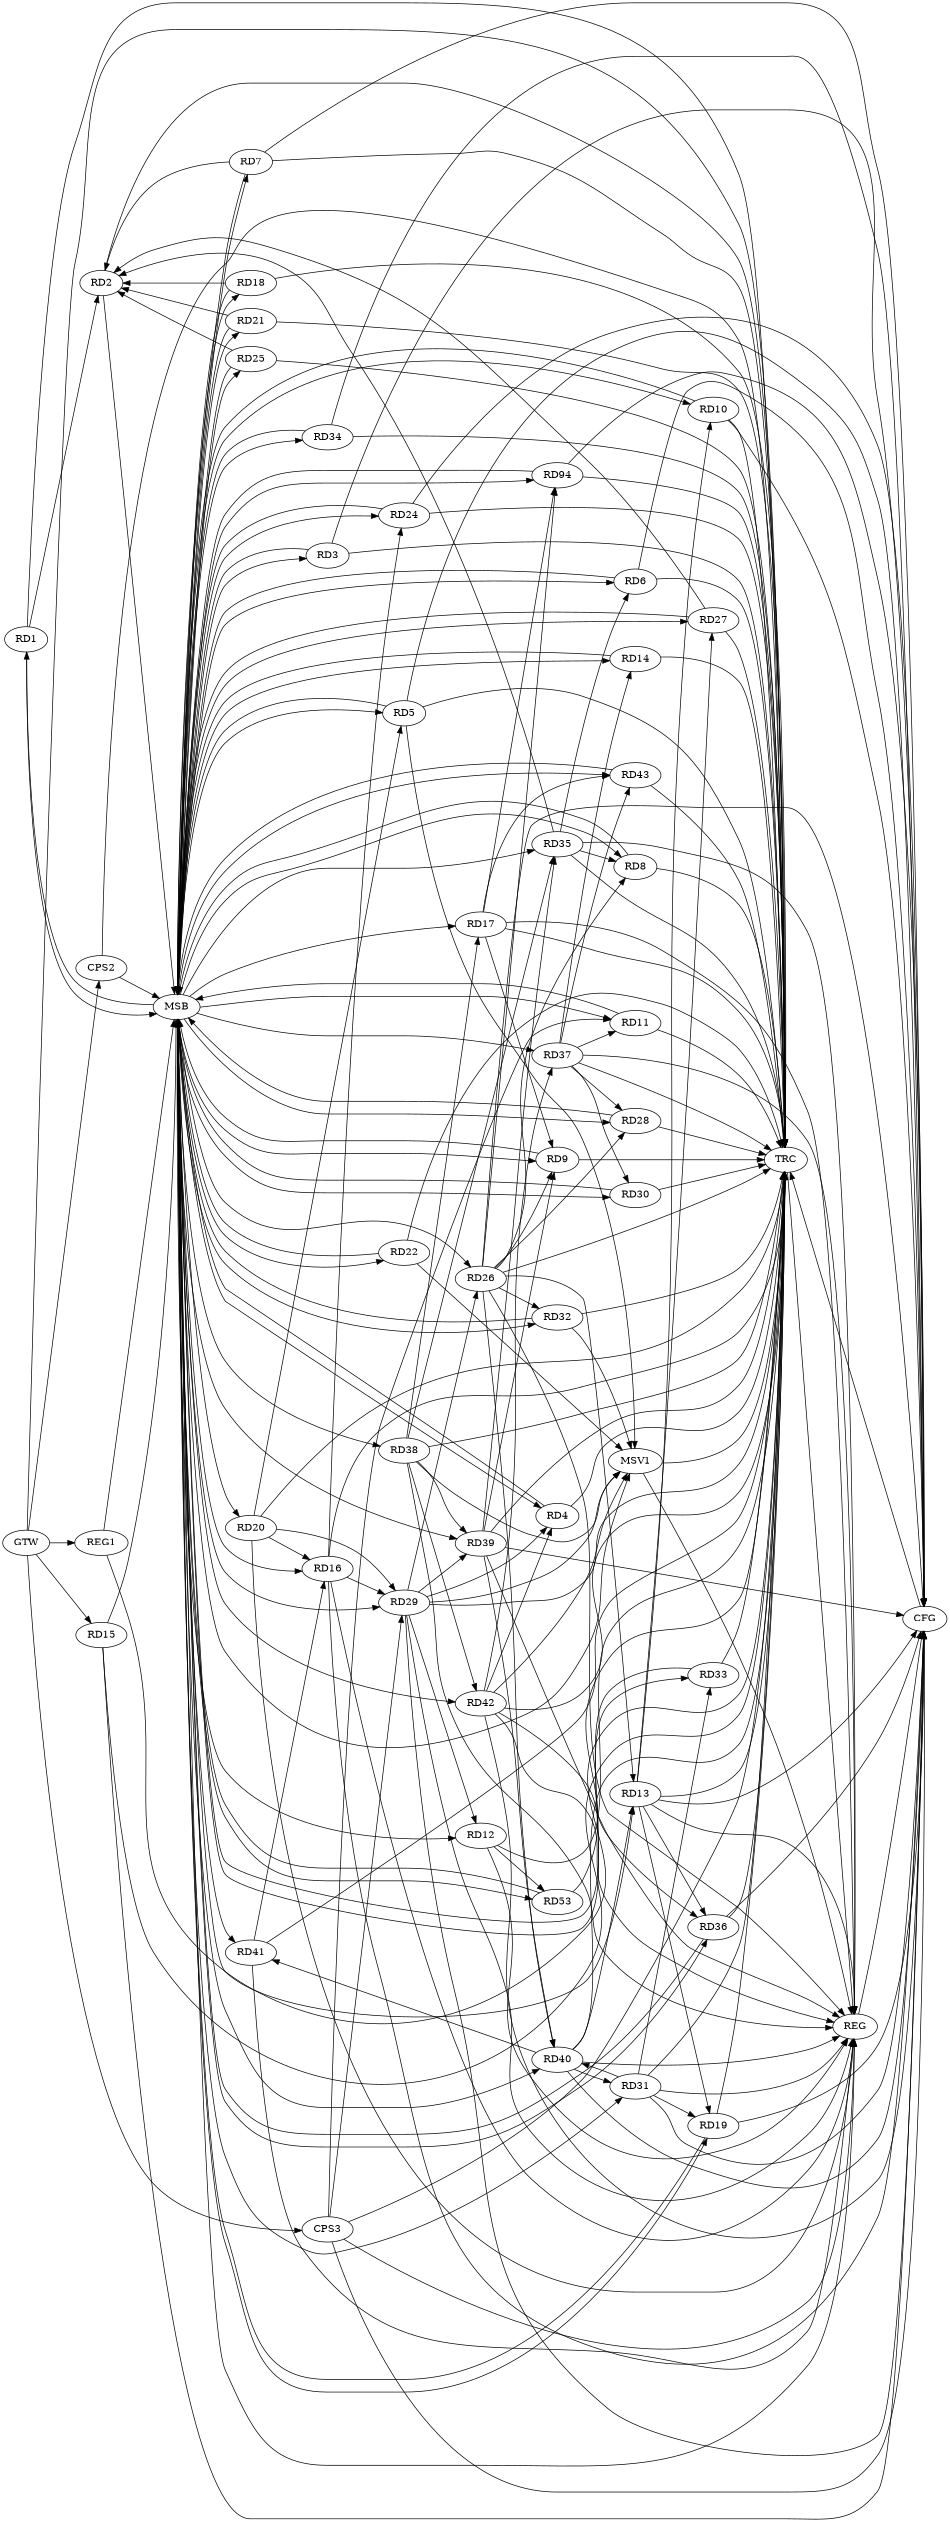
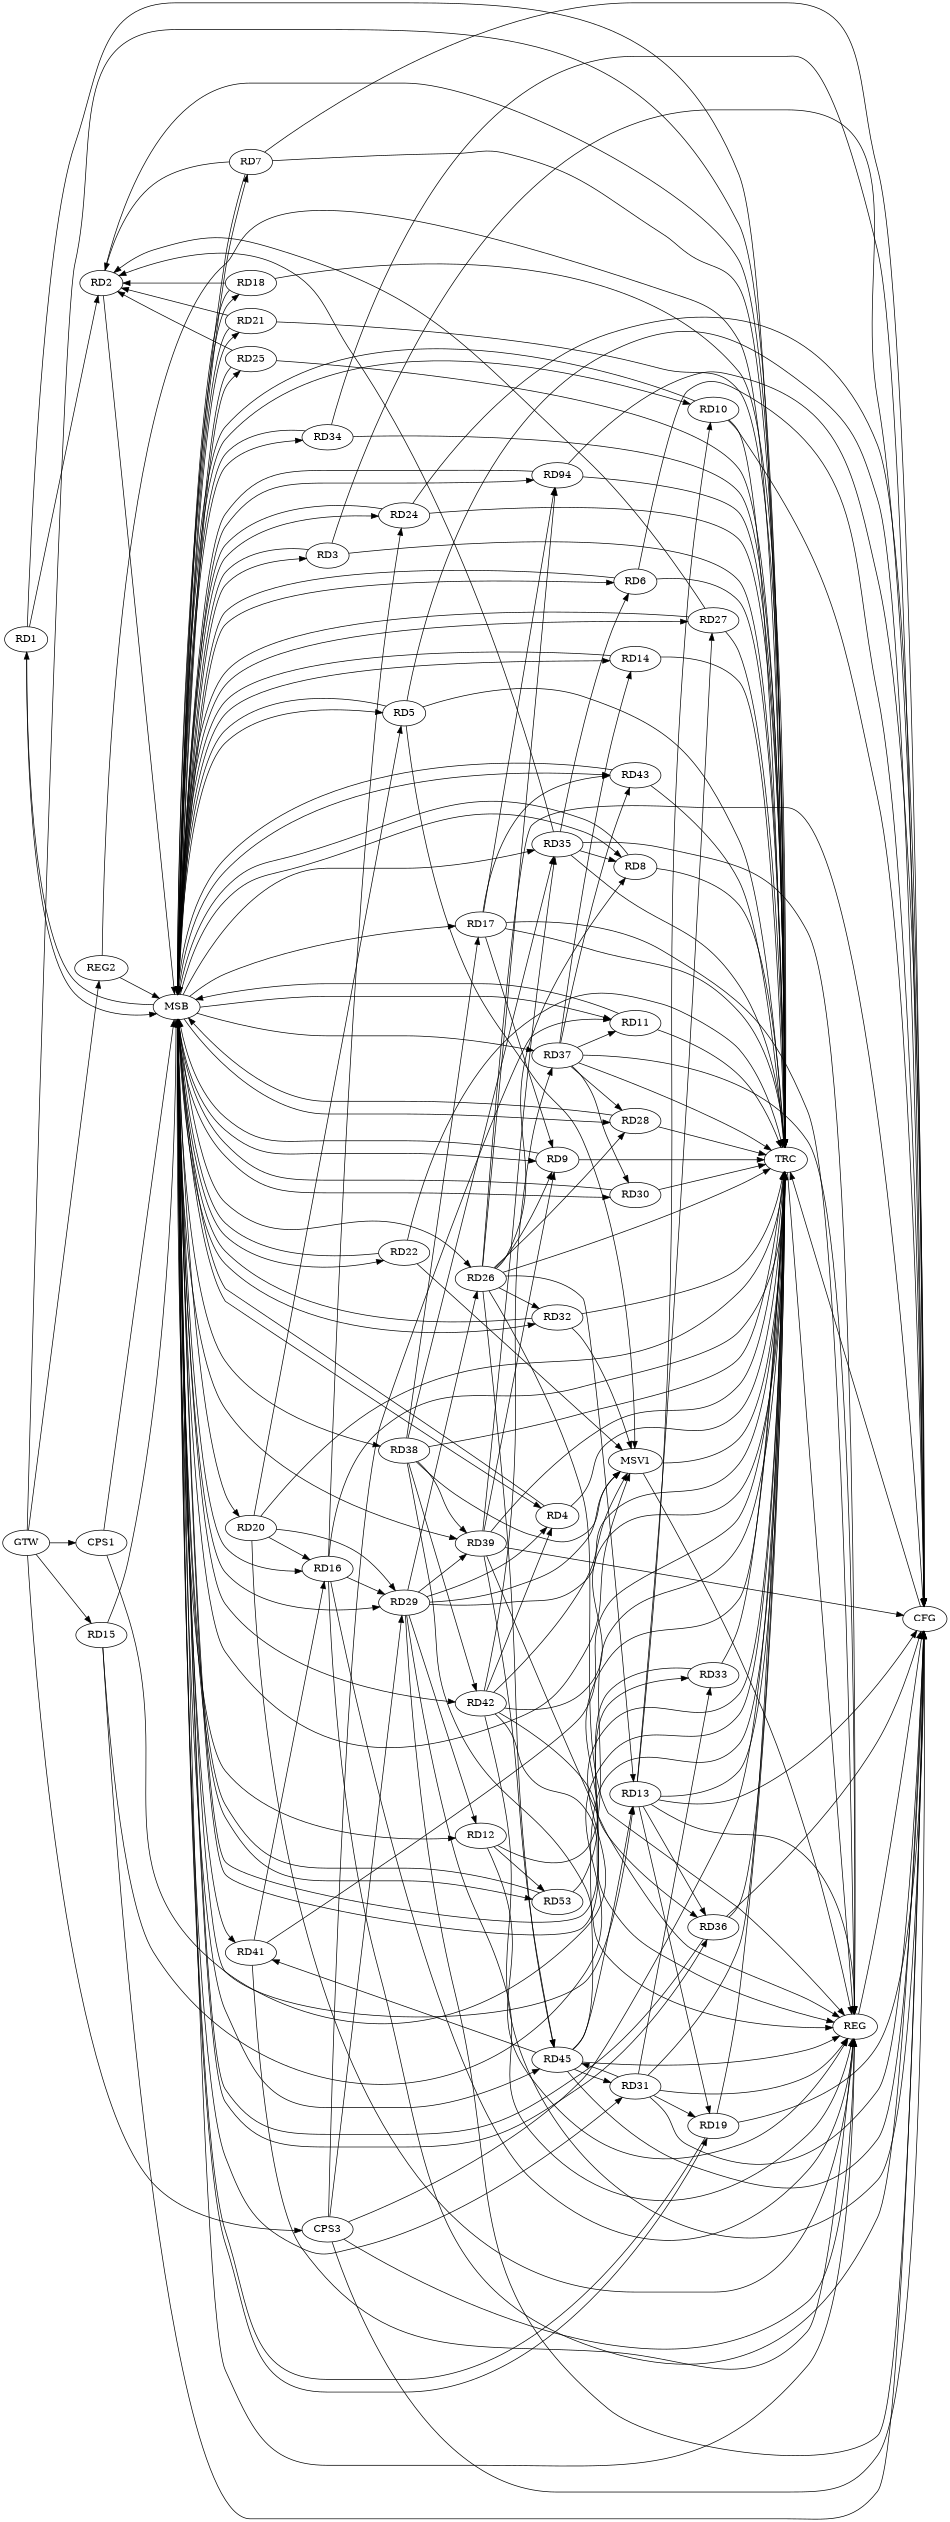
  strict digraph {
    rankdir=LR
    n1 [label=RD1]
    n2 [label=RD2]
    n3 [label=MSB]
    n4 [label=TRC]
    n5 [label=RD3]
    n6 [label=RD4]
    n7 [label=RD5]
    n8 [label=MSV1]
    n9 [label=RD6]
    n10 [label=RD7]
    n11 [label=RD8]
    n12 [label=RD9]
    n13 [label=RD10]
    n14 [label=RD11]
    n15 [label=RD12]
    n16 [label=RD53]
    n17 [label=REG]
    n18 [label=RD13]
    n19 [label=RD19]
    n20 [label=RD27]
    n21 [label=RD36]
    n22 [label=RD14]
    n23 [label=RD16]
    n24 [label=RD24]
    n25 [label=RD29]
    n26 [label=RD17]
    n27 [label=RD43]
    n28 [label=RD94]
    n29 [label=RD18]
    n30 [label=RD20]
    n31 [label=RD21]
    n32 [label=RD22]
    n33 [label=RD25]
    n34 [label=RD26]
    n35 [label=RD28]
    n36 [label=RD32]
-   n37 [label=RD40]
+   n37 [label=RD45]
    n38 [label=RD39]
    n39 [label=RD30]
    n40 [label=RD31]
    n41 [label=RD33]
    n42 [label=RD34]
    n43 [label=RD35]
    n44 [label=RD37]
    n45 [label=RD38]
    n46 [label=RD42]
    n47 [label=RD41]
    n48 [label=CFG]
    n49 [label=RD15]
-   n50 [label=REG1]
-   n51 [label=CPS2]
+   n50 [label=CPS1]
+   n51 [label=REG2]
    n52 [label=CPS3]
    n53 [label=GTW]
    n1 -> n2
    n1 -> n3
    n1 -> n4
    n2 -> n3
    n2 -> n4
    n3 -> n1
    n3 -> n5
    n3 -> n6
    n3 -> n7
    n3 -> n8
    n3 -> n9
    n3 -> n10
    n3 -> n11
    n3 -> n12
    n3 -> n13
    n3 -> n14
    n3 -> n15
    n3 -> n16
    n3 -> n17
    n3 -> n18
    n3 -> n19
    n3 -> n20
    n3 -> n21
    n3 -> n22
    n3 -> n23
    n3 -> n24
    n3 -> n25
    n3 -> n26
    n3 -> n27
    n3 -> n28
    n3 -> n29
    n3 -> n30
    n3 -> n31
    n3 -> n32
    n3 -> n33
    n3 -> n34
    n3 -> n35
    n3 -> n36
    n3 -> n37
    n3 -> n38
    n3 -> n39
    n3 -> n40
    n3 -> n41
    n3 -> n42
    n3 -> n43
    n3 -> n44
    n3 -> n45
    n3 -> n46
    n3 -> n47
    n4 -> n17
    n5 -> n3
    n5 -> n4
    n5 -> n48
    n6 -> n3
    n6 -> n4
    n7 -> n3
    n7 -> n4
    n7 -> n8
    n7 -> n48
    n8 -> n4
    n8 -> n17
    n9 -> n3
    n9 -> n4
    n9 -> n48
    n10 -> n2
    n10 -> n3
    n10 -> n4
    n10 -> n48
    n11 -> n3
    n11 -> n4
    n12 -> n3
    n12 -> n4
    n13 -> n3
    n13 -> n4
    n13 -> n48
    n14 -> n3
    n14 -> n4
    n15 -> n4
    n15 -> n16
    n15 -> n17
    n16 -> n3
    n16 -> n4
    n17 -> n48
    n18 -> n4
    n18 -> n13
    n18 -> n17
    n18 -> n19
    n18 -> n20
    n18 -> n21
    n18 -> n48
    n19 -> n3
    n19 -> n4
    n19 -> n48
    n20 -> n2
    n20 -> n3
    n20 -> n4
    n21 -> n3
    n21 -> n4
    n21 -> n48
    n22 -> n3
    n22 -> n4
    n23 -> n4
    n23 -> n17
    n23 -> n24
    n23 -> n25
    n23 -> n48
    n24 -> n3
    n24 -> n4
    n24 -> n48
    n25 -> n4
    n25 -> n6
    n25 -> n8
    n25 -> n15
    n25 -> n17
    n25 -> n34
    n25 -> n38
    n25 -> n48
    n26 -> n4
    n26 -> n12
    n26 -> n17
    n26 -> n27
    n26 -> n28
    n27 -> n3
    n27 -> n4
    n28 -> n3
    n28 -> n4
    n28 -> n48
    n29 -> n2
    n29 -> n3
    n29 -> n4
    n30 -> n4
    n30 -> n7
    n30 -> n17
    n30 -> n23
    n30 -> n25
    n31 -> n2
    n31 -> n3
    n31 -> n4
    n32 -> n3
    n32 -> n4
    n32 -> n8
    n33 -> n2
    n33 -> n3
    n33 -> n4
    n34 -> n4
    n34 -> n11
    n34 -> n12
    n34 -> n17
    n34 -> n18
    n34 -> n28
    n34 -> n35
    n34 -> n36
    n34 -> n37
    n34 -> n48
    n35 -> n3
    n35 -> n4
    n36 -> n3
    n36 -> n4
    n36 -> n8
    n37 -> n4
    n37 -> n17
    n37 -> n18
    n37 -> n40
    n37 -> n47
    n37 -> n48
    n38 -> n4
    n38 -> n12
    n38 -> n17
    n38 -> n37
    n38 -> n43
    n38 -> n48
    n39 -> n3
    n39 -> n4
    n40 -> n4
    n40 -> n17
    n40 -> n19
    n40 -> n37
    n40 -> n41
    n40 -> n48
    n41 -> n3
    n41 -> n4
    n42 -> n3
    n42 -> n4
    n42 -> n48
    n43 -> n2
    n43 -> n4
    n43 -> n9
    n43 -> n11
    n43 -> n17
    n44 -> n4
    n44 -> n14
    n44 -> n17
    n44 -> n22
    n44 -> n27
    n44 -> n35
    n44 -> n39
    n45 -> n4
    n45 -> n8
    n45 -> n17
    n45 -> n26
    n45 -> n38
    n45 -> n43
    n45 -> n46
    n46 -> n4
    n46 -> n6
    n46 -> n8
    n46 -> n17
    n46 -> n21
    n46 -> n44
    n46 -> n48
    n47 -> n4
    n47 -> n17
    n47 -> n23
    n48 -> n4
    n49 -> n3
    n49 -> n4
    n49 -> n48
    n50 -> n3
    n50 -> n4
    n51 -> n3
    n51 -> n4
    n52 -> n4
    n52 -> n14
    n52 -> n17
    n52 -> n25
    n52 -> n48
    n53 -> n4
    n53 -> n49
    n53 -> n50
    n53 -> n51
    n53 -> n52
  }
